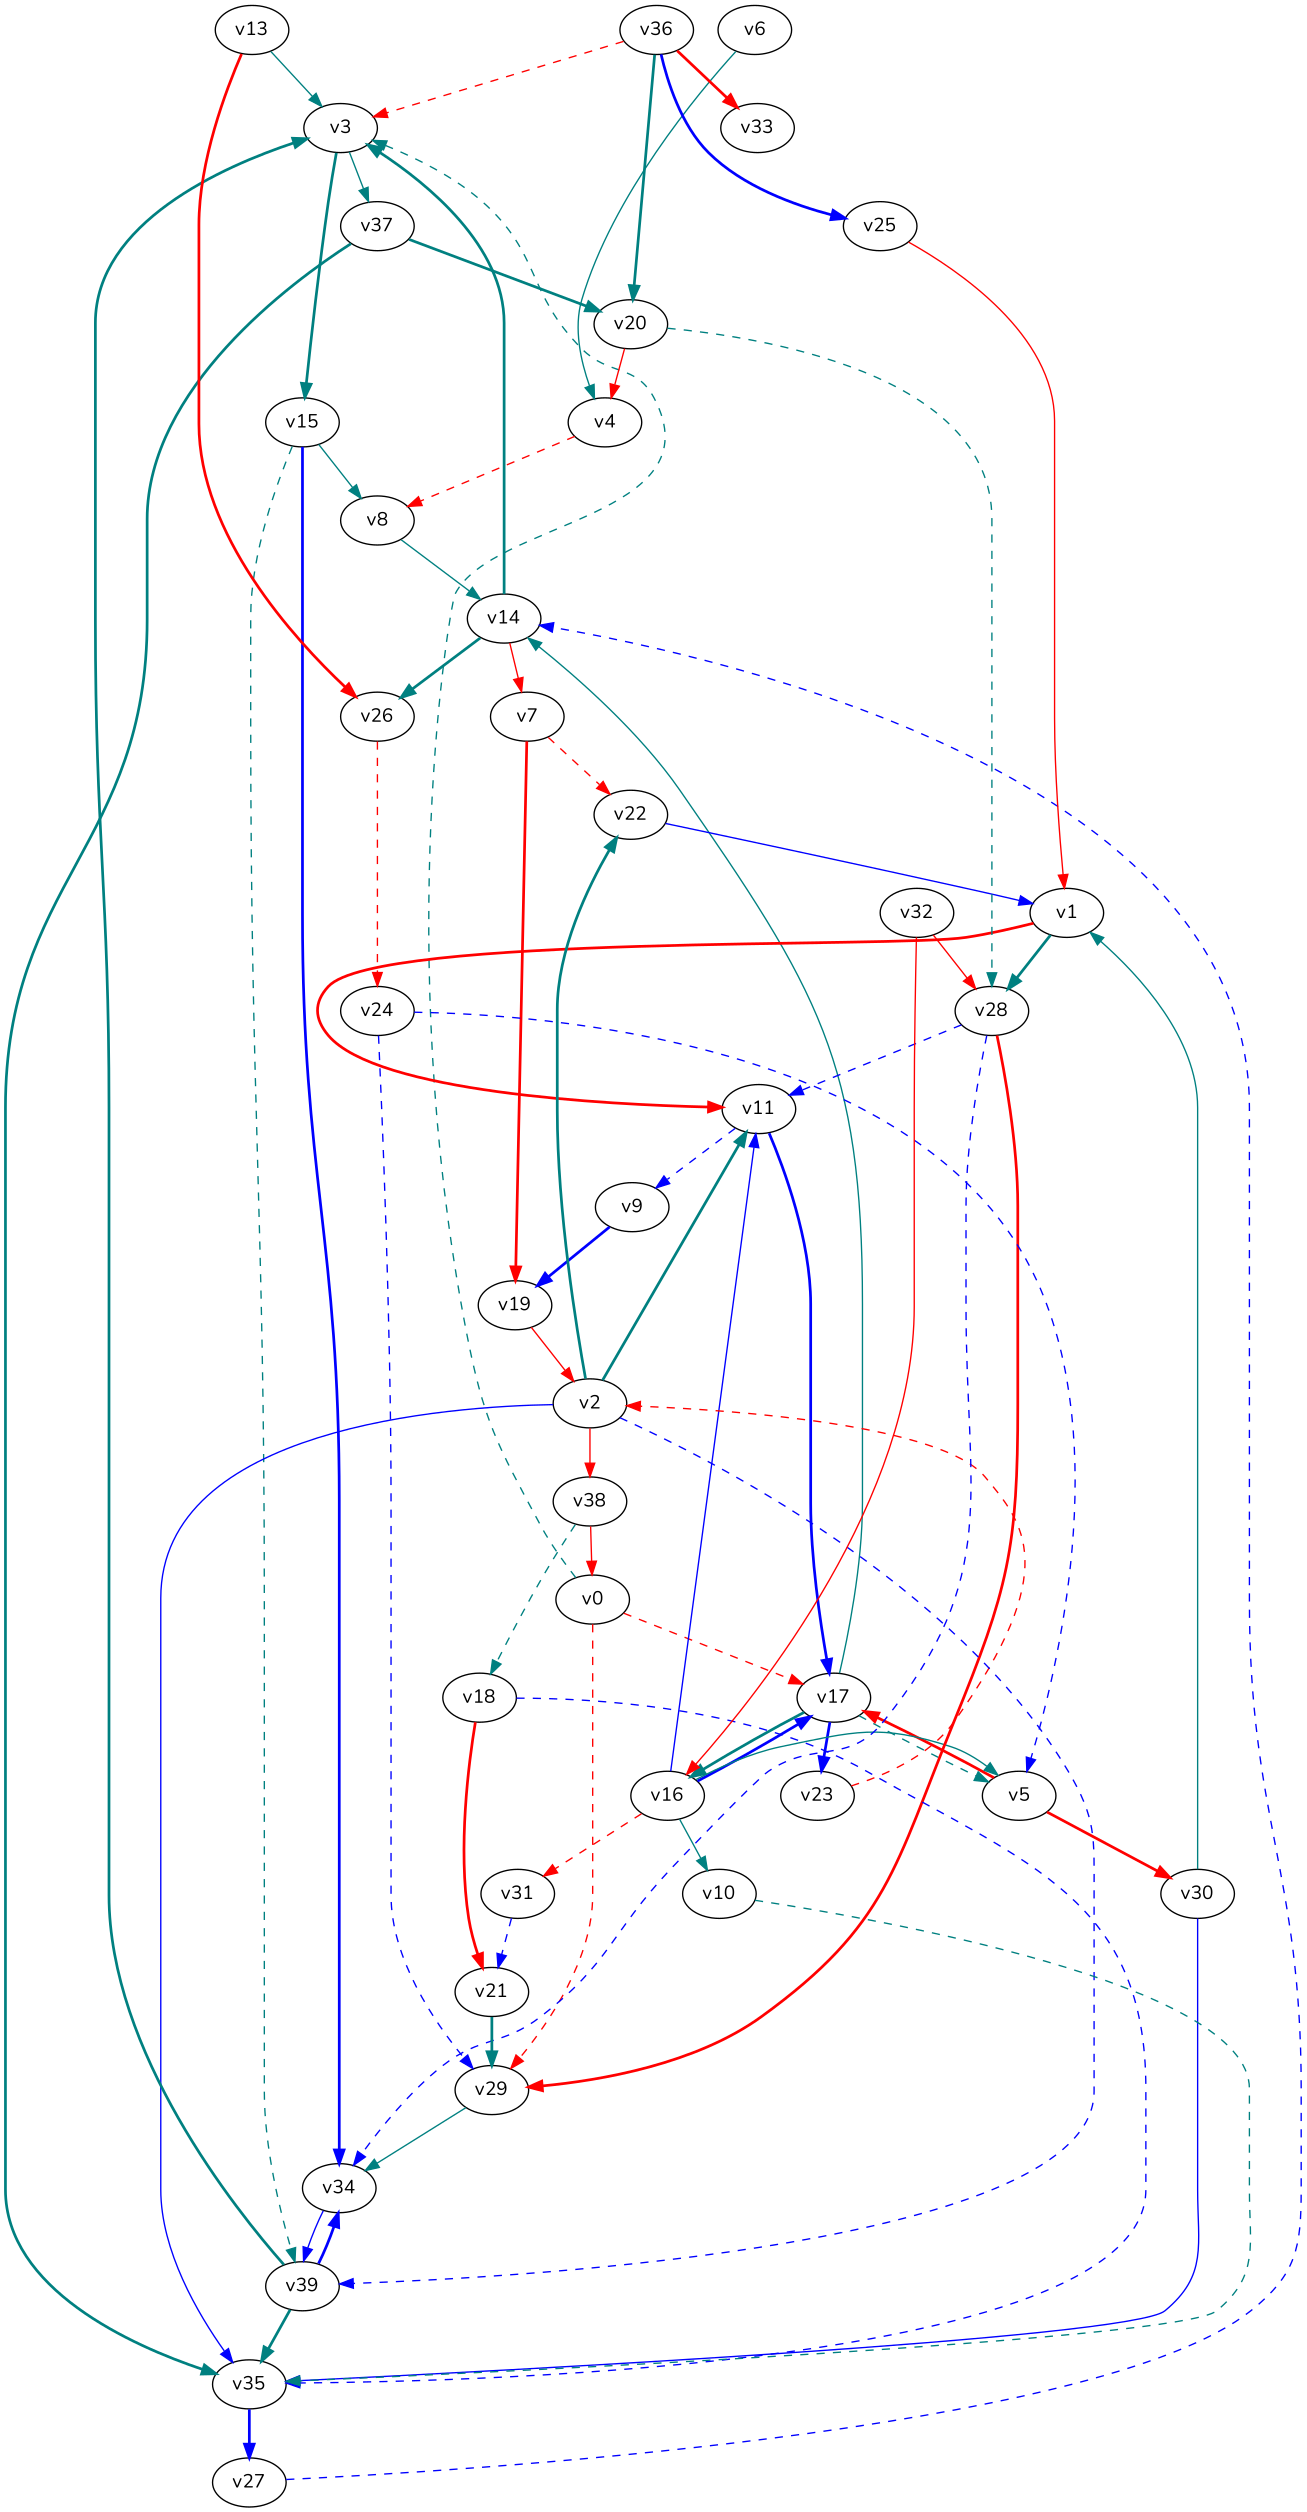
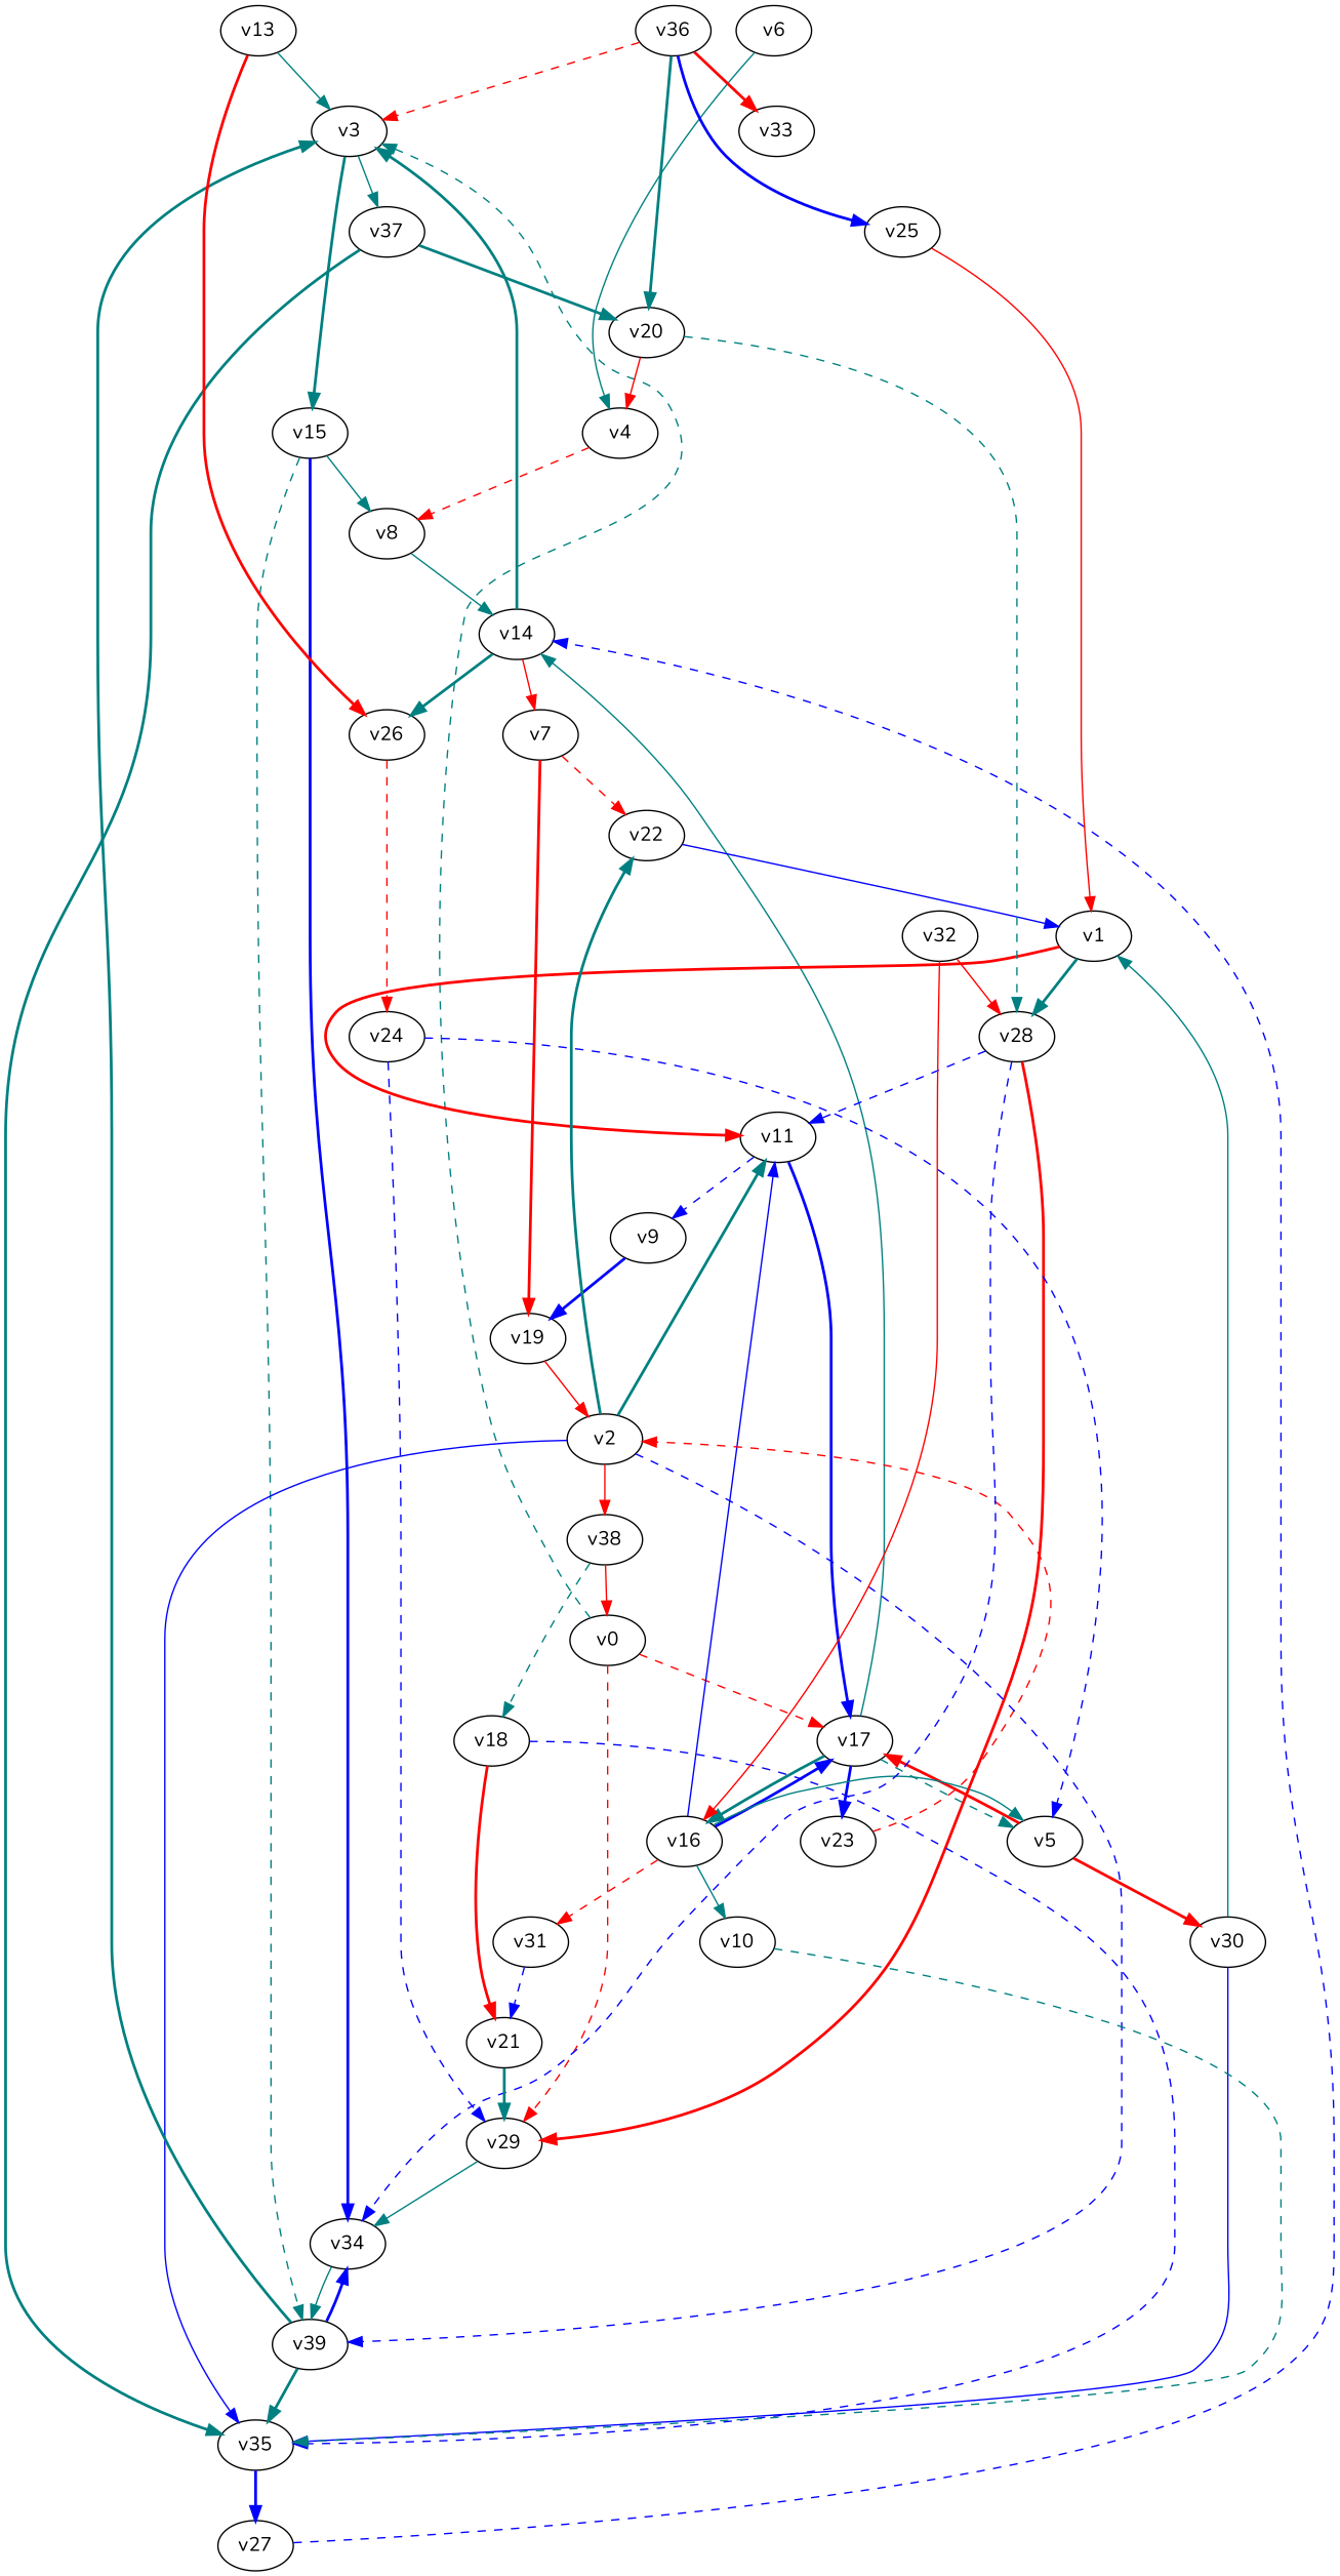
  digraph {
    fontname=Nunito
    node [fontname=Nunito player=0]
    edge [color=teal fontname=Nunito style=bold]
    v3 [player=1]
    v0
    v17 [player=1]
    v29 [player=1]
    v15
    v37
    v5 [player=1]
    v14 [player=1]
    v16 [player=1]
    v23 [player=1]
    v34
    v1 [player=1]
    v11
    v28 [player=1]
    v9
    v2
    v22
    v35
    v38
    v39
    v27
    v18
    v8
    v20 [player=1]
    v4 [player=1]
    v30
    v6 [player=1]
    v7
    v19 [player=1]
    v26 [player=1]
    v10
    v13
    v24
    v31
    v21
    v25 [player=1]
    v32
    v36 [player=1]
    v33
    v3 -> v15
    v3 -> v37 [style=solid]
    v0 -> v3 [constraint="t >= 4" style=dashed]
    v0 -> v17 [color=red style=dashed]
    v0 -> v29 [color=red style=dashed]
    v17 -> v5 [style=dashed]
    v17 -> v14 [style=solid]
    v17 -> v16
    v17 -> v23 [color=blue]
    v29 -> v34 [style=solid]
    v15 -> v34 [color=blue]
    v15 -> v39 [style=dashed]
    v15 -> v8 [style=solid]
    v37 -> v35
    v37 -> v20
    v5 -> v17 [color=red]
    v5 -> v30 [color=red]
    v14 -> v3
    v14 -> v7 [color=red style=solid]
    v14 -> v26
    v16 -> v17 [color=blue]
    v16 -> v5 [constraint="t >= 5" style=solid]
    v16 -> v11 [color=blue style=solid]
    v16 -> v10 [style=solid]
    v16 -> v31 [color=red style=dashed]
    v23 -> v2 [color=red constraint="t mod 5 == 2" style=dashed]
-   v34 -> v39 [color=blue style=solid]
+   v34 -> v39 [style=solid]
    v1 -> v11 [color=red constraint="t < 10"]
    v1 -> v28
    v11 -> v17 [color=blue]
    v11 -> v9 [color=blue style=dashed]
    v28 -> v29 [color=red]
    v28 -> v34 [color=blue constraint="t < 5" style=dashed]
    v28 -> v11 [color=blue style=dashed]
    v9 -> v19 [color=blue]
    v2 -> v11
    v2 -> v22
    v2 -> v35 [color=blue style=solid]
    v2 -> v38 [color=red style=solid]
    v2 -> v39 [color=blue style=dashed]
    v22 -> v1 [color=blue style=solid]
    v35 -> v27 [color=blue]
    v38 -> v0 [color=red style=solid]
    v38 -> v18 [style=dashed]
    v39 -> v3
    v39 -> v34 [color=blue]
    v39 -> v35
    v27 -> v14 [color=blue constraint="t >= 4" style=dashed]
    v18 -> v35 [color=blue constraint="t < 7" style=dashed]
    v18 -> v21 [color=red]
    v8 -> v14 [style=solid]
    v20 -> v28 [style=dashed]
    v20 -> v4 [color=red style=solid]
    v4 -> v8 [color=red style=dashed]
    v30 -> v1 [style=solid]
    v30 -> v35 [color=blue style=solid]
    v6 -> v4 [constraint="t mod 3 == 1" style=solid]
    v7 -> v22 [color=red style=dashed]
    v7 -> v19 [color=red]
    v19 -> v2 [color=red style=solid]
    v26 -> v24 [color=red style=dashed]
    v10 -> v35 [constraint="t mod 3 == 2" style=dashed]
    v13 -> v3 [style=solid]
    v13 -> v26 [color=red]
    v24 -> v29 [color=blue style=dashed]
    v24 -> v5 [color=blue constraint="t mod 5 == 3" style=dashed]
    v31 -> v21 [color=blue style=dashed]
    v21 -> v29
    v25 -> v1 [color=red style=solid]
    v32 -> v16 [color=red style=solid]
    v32 -> v28 [color=red style=solid]
    v36 -> v3 [color=red style=dashed]
    v36 -> v20
    v36 -> v25 [color=blue]
    v36 -> v33 [color=red]
  }
